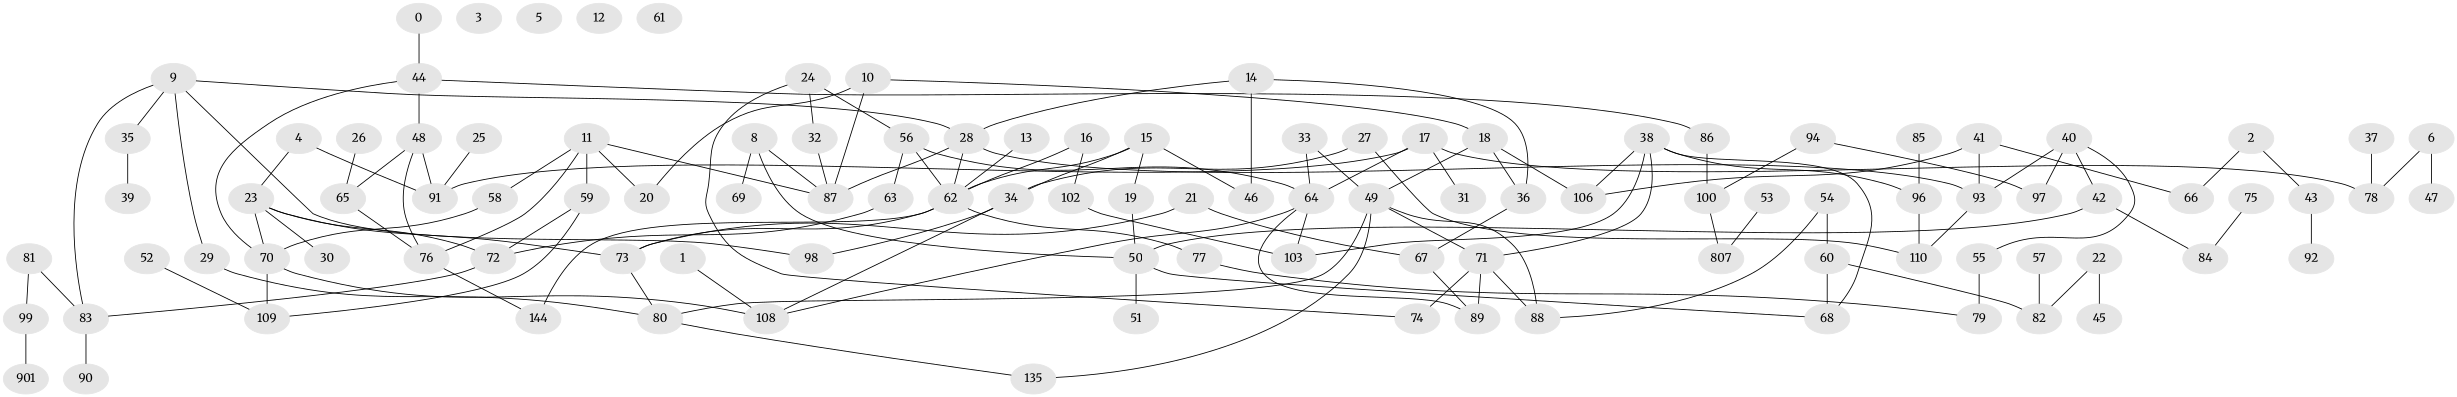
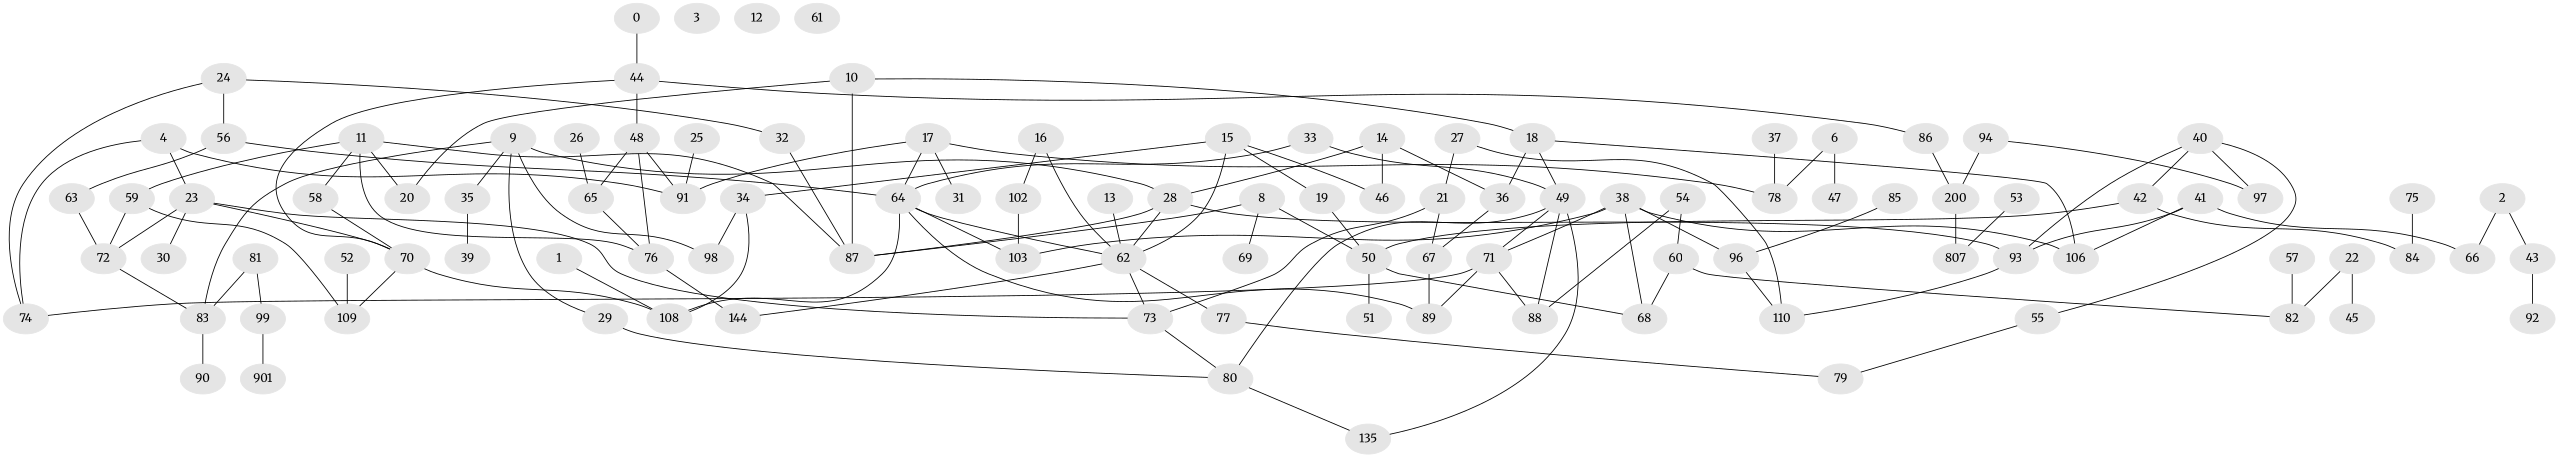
  graph {
    fontname=Merriweather
    node [color=gray90 fontname=Merriweather style=filled]
    edge [fontname=Merriweather]
    1
    108
    2
    43
    66
    92
    3
    4
    23
    74
    91
    73
    30
    70
    72
-   5
    6
    47
    78
    n20 [label=0]
    44
    48
    86
    8
    50
    69
    87
    68
    51
    9
    29
    35
    83
    98
    28
    14
    36
    46
    80
    39
    90
    10
    18
    20
    49
    106
    11
    58
    59
    76
    109
    n52 [label=144]
    12
    13
    62
    77
    93
    67
    15
    19
    34
    16
    102
    55
    79
    103
    17
    31
    64
    89
    71
    88
    n73 [label=135]
    21
    22
    45
    82
    24
    32
    56
    63
    25
    26
    65
    27
    110
    33
    37
    38
    96
    40
    42
    97
    84
    41
-   100
+   100 [label=200]
    52
    n98 [label=807]
    53
    54
    60
    57
    61
    75
    81
    99
    n107 [label=901]
    85
    94
    1 -- 108
    2 -- 43
    2 -- 66
    43 -- 92
    4 -- 23
+   4 -- 74
    4 -- 91
    23 -- 73
    23 -- 30
    23 -- 70
    23 -- 72
    73 -- 80
    70 -- 108
    70 -- 109
    72 -- 83
    6 -- 47
    6 -- 78
    n20 -- 44
    44 -- 70
    44 -- 48
    44 -- 86
    48 -- 91
    48 -- 76
    48 -- 65
    86 -- 100
    8 -- 50
    8 -- 69
    8 -- 87
    50 -- 68
    50 -- 51
    9 -- 29
    9 -- 35
    9 -- 83
    9 -- 98
    9 -- 28
    29 -- 80
    35 -- 39
    83 -- 90
    28 -- 87
    28 -- 62
    28 -- 93
    14 -- 28
    14 -- 36
    14 -- 46
    36 -- 67
    80 -- n73
    10 -- 87
    10 -- 18
    10 -- 20
    18 -- 36
    18 -- 49
    18 -- 106
    49 -- 80
    49 -- 71
    49 -- 88
    49 -- n73
    11 -- 87
    11 -- 20
    11 -- 58
    11 -- 59
    11 -- 76
    58 -- 70
    59 -- 72
    59 -- 109
    76 -- n52
    13 -- 62
    62 -- 73
    62 -- n52
    62 -- 77
    77 -- 79
    93 -- 110
    67 -- 89
    15 -- 46
    15 -- 62
    15 -- 19
    15 -- 34
    19 -- 50
    34 -- 108
    34 -- 98
    16 -- 62
    16 -- 102
    102 -- 103
    55 -- 79
    17 -- 91
    17 -- 78
    17 -- 31
    17 -- 64
    64 -- 108
    64 -- 103
    64 -- 89
    71 -- 74
    71 -- 89
    71 -- 88
    21 -- 73
    21 -- 67
    22 -- 45
    22 -- 82
    24 -- 74
    24 -- 32
    24 -- 56
    32 -- 87
-   56 -- 62
+   64 -- 62
    56 -- 64
    56 -- 63
    63 -- 72
    25 -- 91
    26 -- 65
    65 -- 76
-   27 -- 34
+   27 -- 21
    27 -- 110
    33 -- 49
    33 -- 64
    37 -- 78
    38 -- 68
    38 -- 106
    38 -- 103
    38 -- 71
    38 -- 96
    96 -- 110
    40 -- 93
    40 -- 55
    40 -- 42
    40 -- 97
    42 -- 50
    42 -- 84
    41 -- 66
    41 -- 106
    41 -- 93
    100 -- n98
    52 -- 109
    53 -- n98
    54 -- 88
    54 -- 60
    60 -- 68
    60 -- 82
    57 -- 82
    75 -- 84
    81 -- 83
    81 -- 99
    99 -- n107
    85 -- 96
    94 -- 97
    94 -- 100
  }
